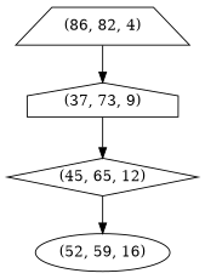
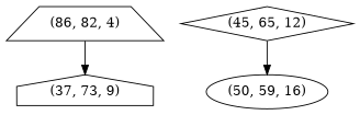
  digraph {
    n1 [label="(86, 82, 4)" shape=trapezium]
    "(37, 73, 9)" [shape=house]
    "(45, 65, 12)" [shape=diamond]
-   "(52, 59, 16)" [shape=ellipse]
+   "(52, 59, 16)" [shape=ellipse label="(50, 59, 16)"]
    n1 -> "(37, 73, 9)"
-   "(37, 73, 9)" -> "(45, 65, 12)"
    "(45, 65, 12)" -> "(52, 59, 16)"
  }
